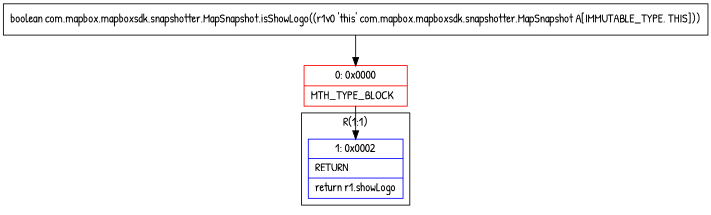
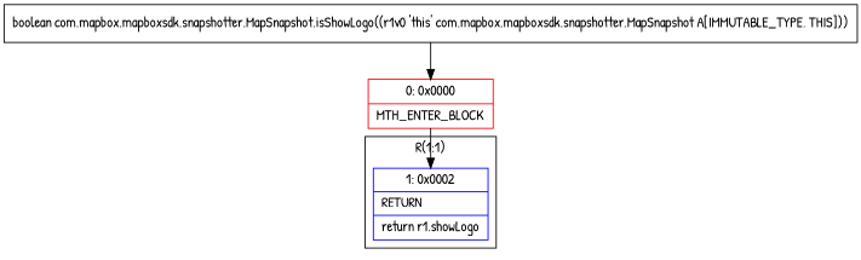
  digraph {
    fontname="Patrick Hand"
    node [shape=record fontname="Patrick Hand"]
    edge [fontname="Patrick Hand"]
    n1 [color=blue label="{1\:\ 0x0002|RETURN\l|return r1.showLogo\l}"]
-   n2 [color=red label="{0\:\ 0x0000|MTH_TYPE_BLOCK\l}"]
+   n2 [color=red label="{0\:\ 0x0000|MTH_ENTER_BLOCK\l}"]
    n3 [label="{boolean com.mapbox.mapboxsdk.snapshotter.MapSnapshot.isShowLogo((r1v0 'this' com.mapbox.mapboxsdk.snapshotter.MapSnapshot A[IMMUTABLE_TYPE, THIS])) }"]
    subgraph cluster_1 {
      label="R(1:1)"
      n1
    }
    n2 -> n1
    n3 -> n2
  }
